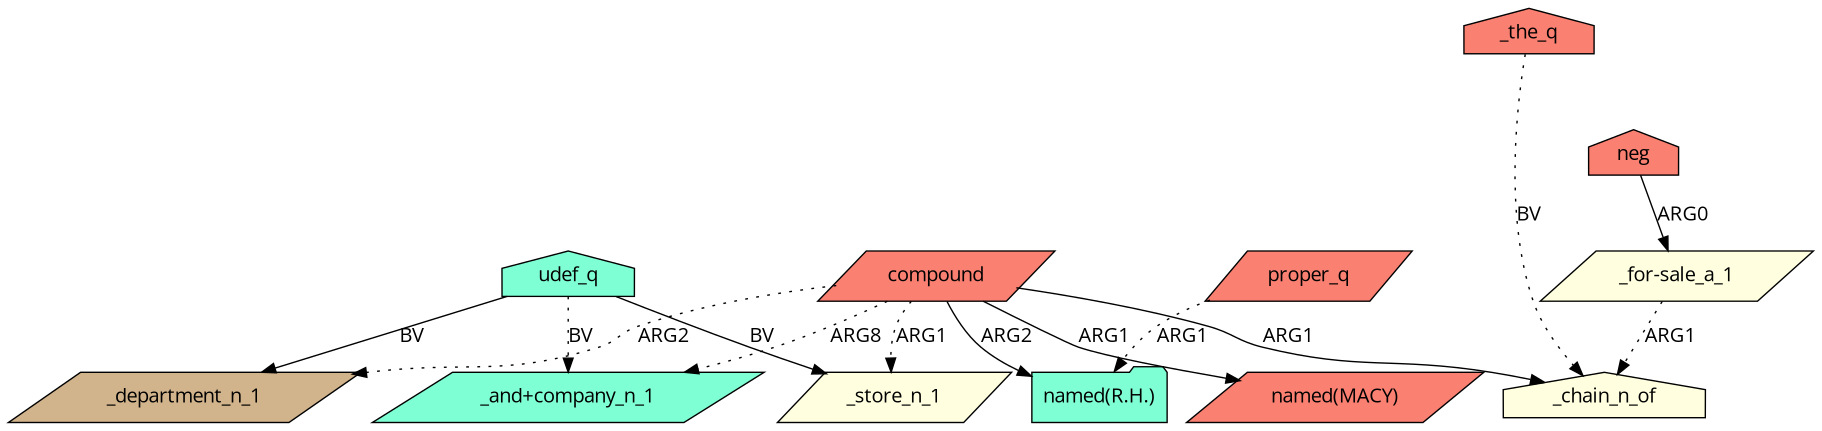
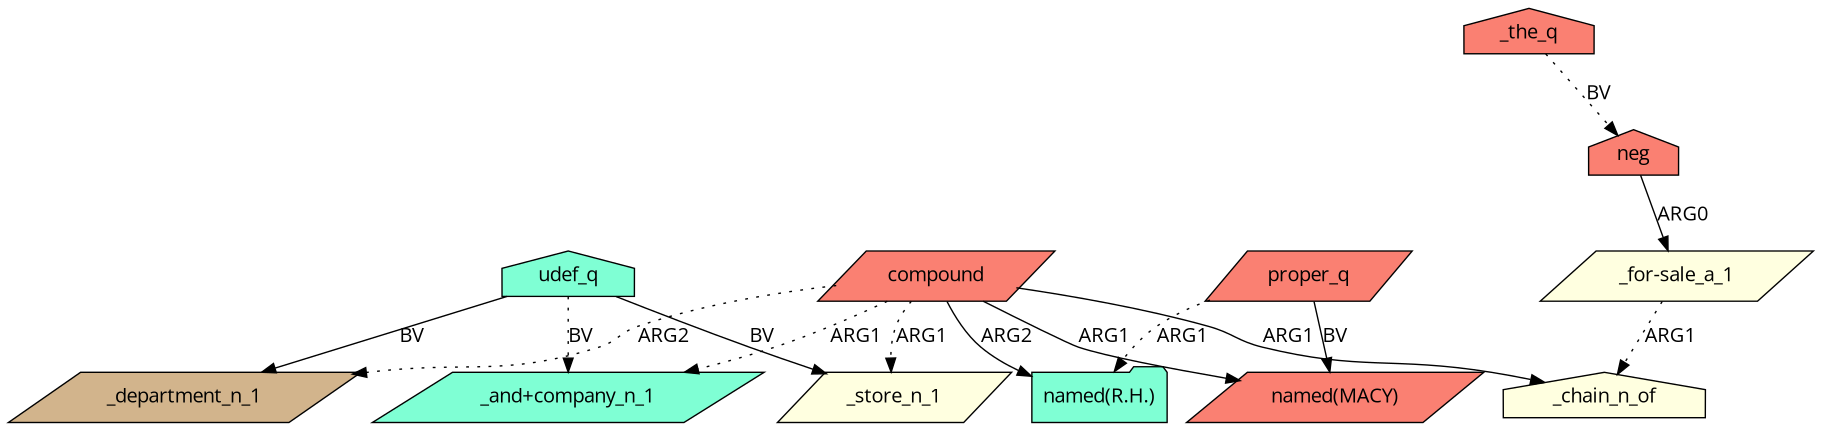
  digraph {
    fontname="Open Sans"
    node [fillcolor=salmon fontname="Open Sans" shape=parallelogram style=filled]
    edge [fontname="Open Sans" style=solid]
    _chain_n_of [fillcolor=lightyellow shape=house]
    compound
    _department_n_1 [fillcolor=tan]
    "_and+company_n_1" [fillcolor=aquamarine]
    "named(R.H.)" [fillcolor=aquamarine shape=folder]
    _store_n_1 [fillcolor=lightyellow]
    "named(MACY)"
    udef_q [fillcolor=aquamarine shape=house]
    "_for-sale_a_1" [fillcolor=lightyellow]
    _the_q [shape=house]
    proper_q
    neg [shape=house]
    compound -> _chain_n_of [label=ARG1]
    compound -> _department_n_1 [label=ARG2 style=dotted]
-   compound -> "_and+company_n_1" [label=ARG8 style=dotted]
+   compound -> "_and+company_n_1" [label=ARG1 style=dotted]
    compound -> "named(R.H.)" [label=ARG2]
    compound -> _store_n_1 [label=ARG1 style=dotted]
    compound -> "named(MACY)" [label=ARG1]
    udef_q -> _department_n_1 [label=BV]
    udef_q -> "_and+company_n_1" [label=BV style=dotted]
    udef_q -> _store_n_1 [label=BV]
    "_for-sale_a_1" -> _chain_n_of [label=ARG1 style=dotted]
-   _the_q -> _chain_n_of [label=BV style=dotted]
+   _the_q -> neg [label=BV style=dotted]
    proper_q -> "named(R.H.)" [label=ARG1 style=dotted]
+   proper_q -> "named(MACY)" [label=BV]
    neg -> "_for-sale_a_1" [label=ARG0]
  }
